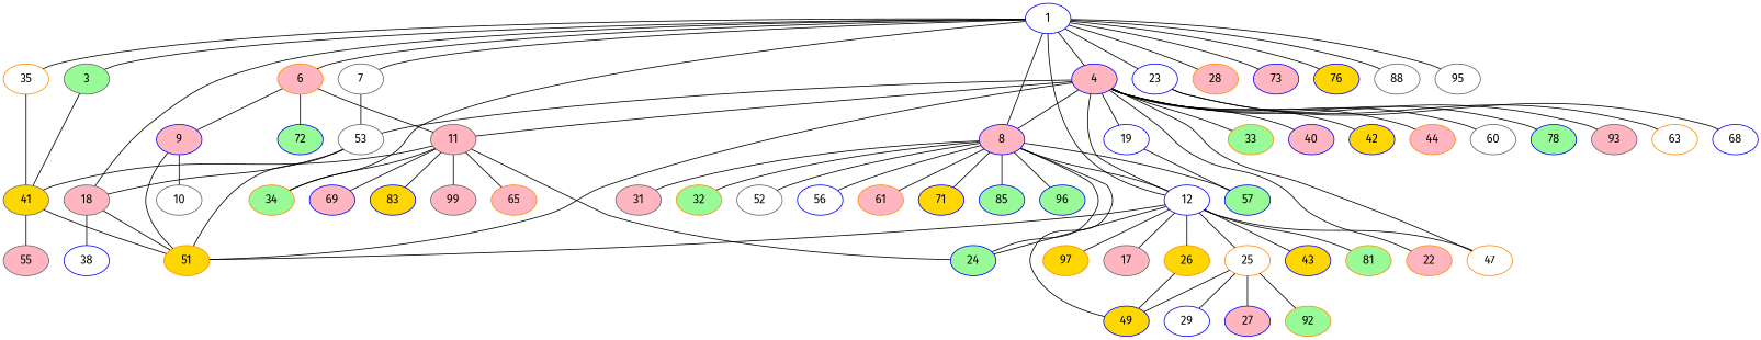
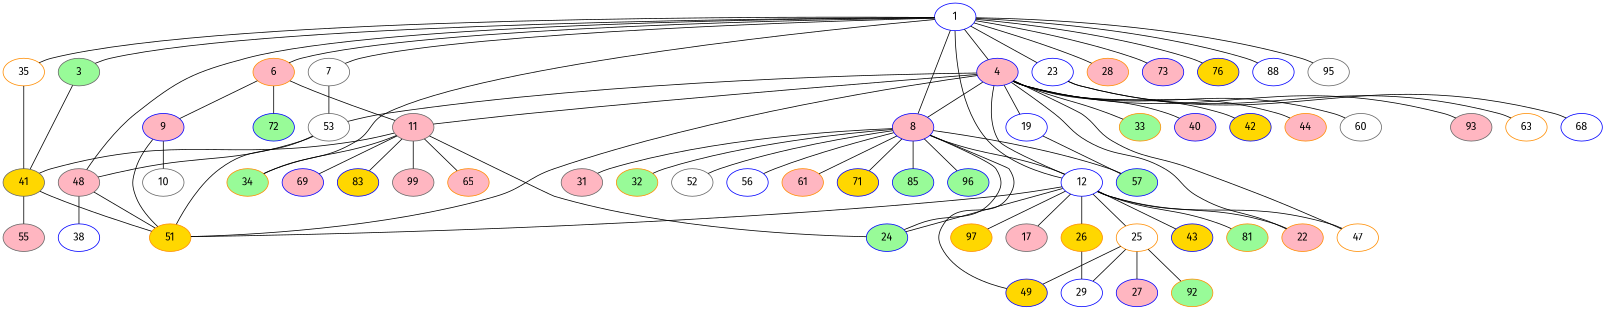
  graph {
    fontname="Fira Sans"
    node [color=blue fillcolor=lightpink fontname="Fira Sans" style=filled]
    edge [fontname="Fira Sans"]
    1 [fillcolor=white super="+2"]
    3 [color=gray40 fillcolor=palegreen]
    4 [super="+5"]
    6 [color=darkorange super="+77+91+87+58+21+39"]
    7 [color=gray40 fillcolor=white]
    8 [super="+20"]
    12 [fillcolor=white super="+16+50+30+67"]
-   18 [color=gray40]
+   18 [color=gray40 label=48]
    23 [fillcolor=white super="+84+53"]
    28 [color=darkorange]
    34 [color=darkorange fillcolor=palegreen super="+46"]
    35 [color=darkorange fillcolor=white]
    73
    76 [fillcolor=gold]
-   88 [color=gray40 fillcolor=white]
+   88 [fillcolor=white]
    95 [color=gray40 fillcolor=white]
    41 [color=gray40 fillcolor=gold super="+100"]
    11 [color=gray40 super="+14+15"]
    n19 [color=gray40 fillcolor=white label=53]
    19 [fillcolor=white]
    22 [color=darkorange super="+36"]
    33 [color=darkorange fillcolor=palegreen]
    40
    42 [fillcolor=gold]
    44 [color=darkorange]
    47 [color=darkorange fillcolor=white]
    51 [color=darkorange fillcolor=gold super="+90+59+64+54"]
    60 [color=gray40 fillcolor=white]
-   78 [fillcolor=palegreen]
    93 [color=gray40]
    9
    72 [fillcolor=palegreen]
    24 [fillcolor=palegreen]
    31 [color=gray40]
    32 [color=darkorange fillcolor=palegreen]
    49 [fillcolor=gold super="+74"]
    52 [color=gray40 fillcolor=white]
    56 [fillcolor=white]
    57 [fillcolor=palegreen super="+102"]
    61 [color=darkorange]
    71 [fillcolor=gold]
    85 [fillcolor=palegreen]
    96 [fillcolor=palegreen]
    17 [color=gray40]
    25 [color=darkorange fillcolor=white super="+45+37"]
    26 [color=darkorange fillcolor=gold]
    43 [fillcolor=gold]
    81 [color=darkorange fillcolor=palegreen]
    97 [color=darkorange fillcolor=gold]
    38 [fillcolor=white]
    63 [color=darkorange fillcolor=white]
    68 [fillcolor=white]
    55 [color=gray40]
    65 [color=darkorange super="+80"]
    69
    83 [fillcolor=gold]
    99 [color=gray40]
    10 [color=gray40 fillcolor=white]
    27 [super="+79"]
    29 [fillcolor=white super="+66"]
    92 [color=darkorange fillcolor=palegreen]
    1 -- 3
    1 -- 4
    1 -- 6 [weight=2]
    1 -- 7
    1 -- 8
    1 -- 12 [weight=2]
    1 -- 18
    1 -- 23 [weight=2]
    1 -- 28
    1 -- 34 [weight=2]
    1 -- 35
    1 -- 73
    1 -- 76
    1 -- 88
    1 -- 95
    3 -- 41
    4 -- 8 [weight=2]
    4 -- 12
    4 -- 11
    4 -- n19
    4 -- 19
    4 -- 22
    4 -- 33
    4 -- 40
    4 -- 42
    4 -- 44
    4 -- 47
    4 -- 51
    4 -- 60
-   4 -- 78
    4 -- 93
    6 -- 11
    6 -- 9
    6 -- 72
    7 -- n19
    8 -- 12
    8 -- 24
    8 -- 31
    8 -- 32
    8 -- 49
    8 -- 52
    8 -- 56
    8 -- 57
    8 -- 61
    8 -- 71
    8 -- 85
    8 -- 96
+   12 -- 22
    12 -- 47
    12 -- 51
    12 -- 24
    12 -- 17
    12 -- 25
    12 -- 26
    12 -- 43
    12 -- 81
    12 -- 97
    18 -- 51
    18 -- 38
    23 -- 63
    23 -- 68
    35 -- 41
    41 -- 51
    41 -- 55
    11 -- 34
    11 -- 41
    11 -- 24
    11 -- 65
    11 -- 69
    11 -- 83
    11 -- 99
    n19 -- 18
    n19 -- 51
    19 -- 57
    9 -- 51
    9 -- 10
    25 -- 49
    25 -- 27
    25 -- 29
    25 -- 92
-   26 -- 49
+   26 -- 29
  }
